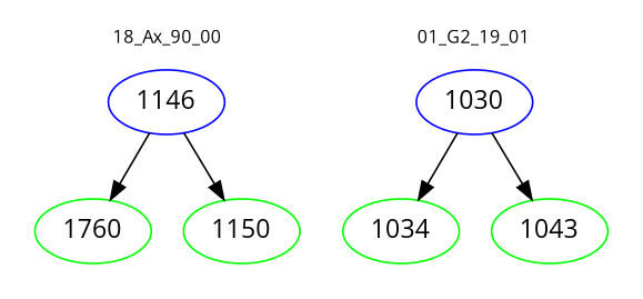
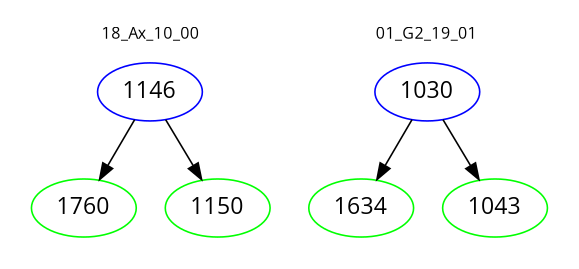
  digraph {
    fontname="Open Sans"
    node [color=green fontname="Open Sans"]
    edge [color=black fontname="Open Sans"]
    n1 [color=blue label=1146]
    n2 [label=1760]
    n3 [label=1150]
    n4 [color=blue label=1030]
-   n5 [label=1034]
+   n5 [label=1634]
    n6 [label=1043]
    subgraph cluster_1 {
      color=white
      fontsize=10
-     label="18_Ax_90_00"
+     label="18_Ax_10_00"
      n1
      n2
      n3
    }
    subgraph cluster_2 {
      color=white
      fontsize=10
      label="01_G2_19_01"
      n4
      n5
      n6
    }
    n1 -> n2
    n1 -> n3
    n4 -> n5
    n4 -> n6
  }
